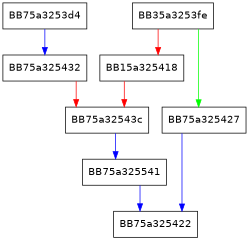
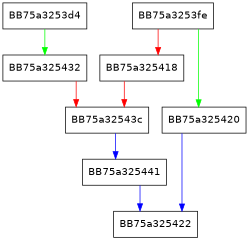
  digraph {
    fontname="DejaVu Sans"
    splines=ortho
    node [fontname="DejaVu Sans" shape=box]
    edge [color=red fontname="DejaVu Sans"]
    BB75a3253d4
    BB75a325432
    BB75a32543c
-   BB75a3253fe [label=BB35a3253fe]
-   BB75a325420 [label=BB75a325427]
-   BB75a325418 [label=BB15a325418]
-   BB75a325441 [label=BB75a325541]
+   BB75a3253fe
+   BB75a325420
+   BB75a325418
+   BB75a325441
    BB75a325422
-   BB75a3253d4 -> BB75a325432 [color=blue]
+   BB75a3253d4 -> BB75a325432 [color=green]
    BB75a325432 -> BB75a32543c
    BB75a32543c -> BB75a325441 [color=blue]
    BB75a3253fe -> BB75a325420 [color=green]
    BB75a3253fe -> BB75a325418
    BB75a325420 -> BB75a325422 [color=blue]
    BB75a325418 -> BB75a32543c
    BB75a325441 -> BB75a325422 [color=blue]
  }
